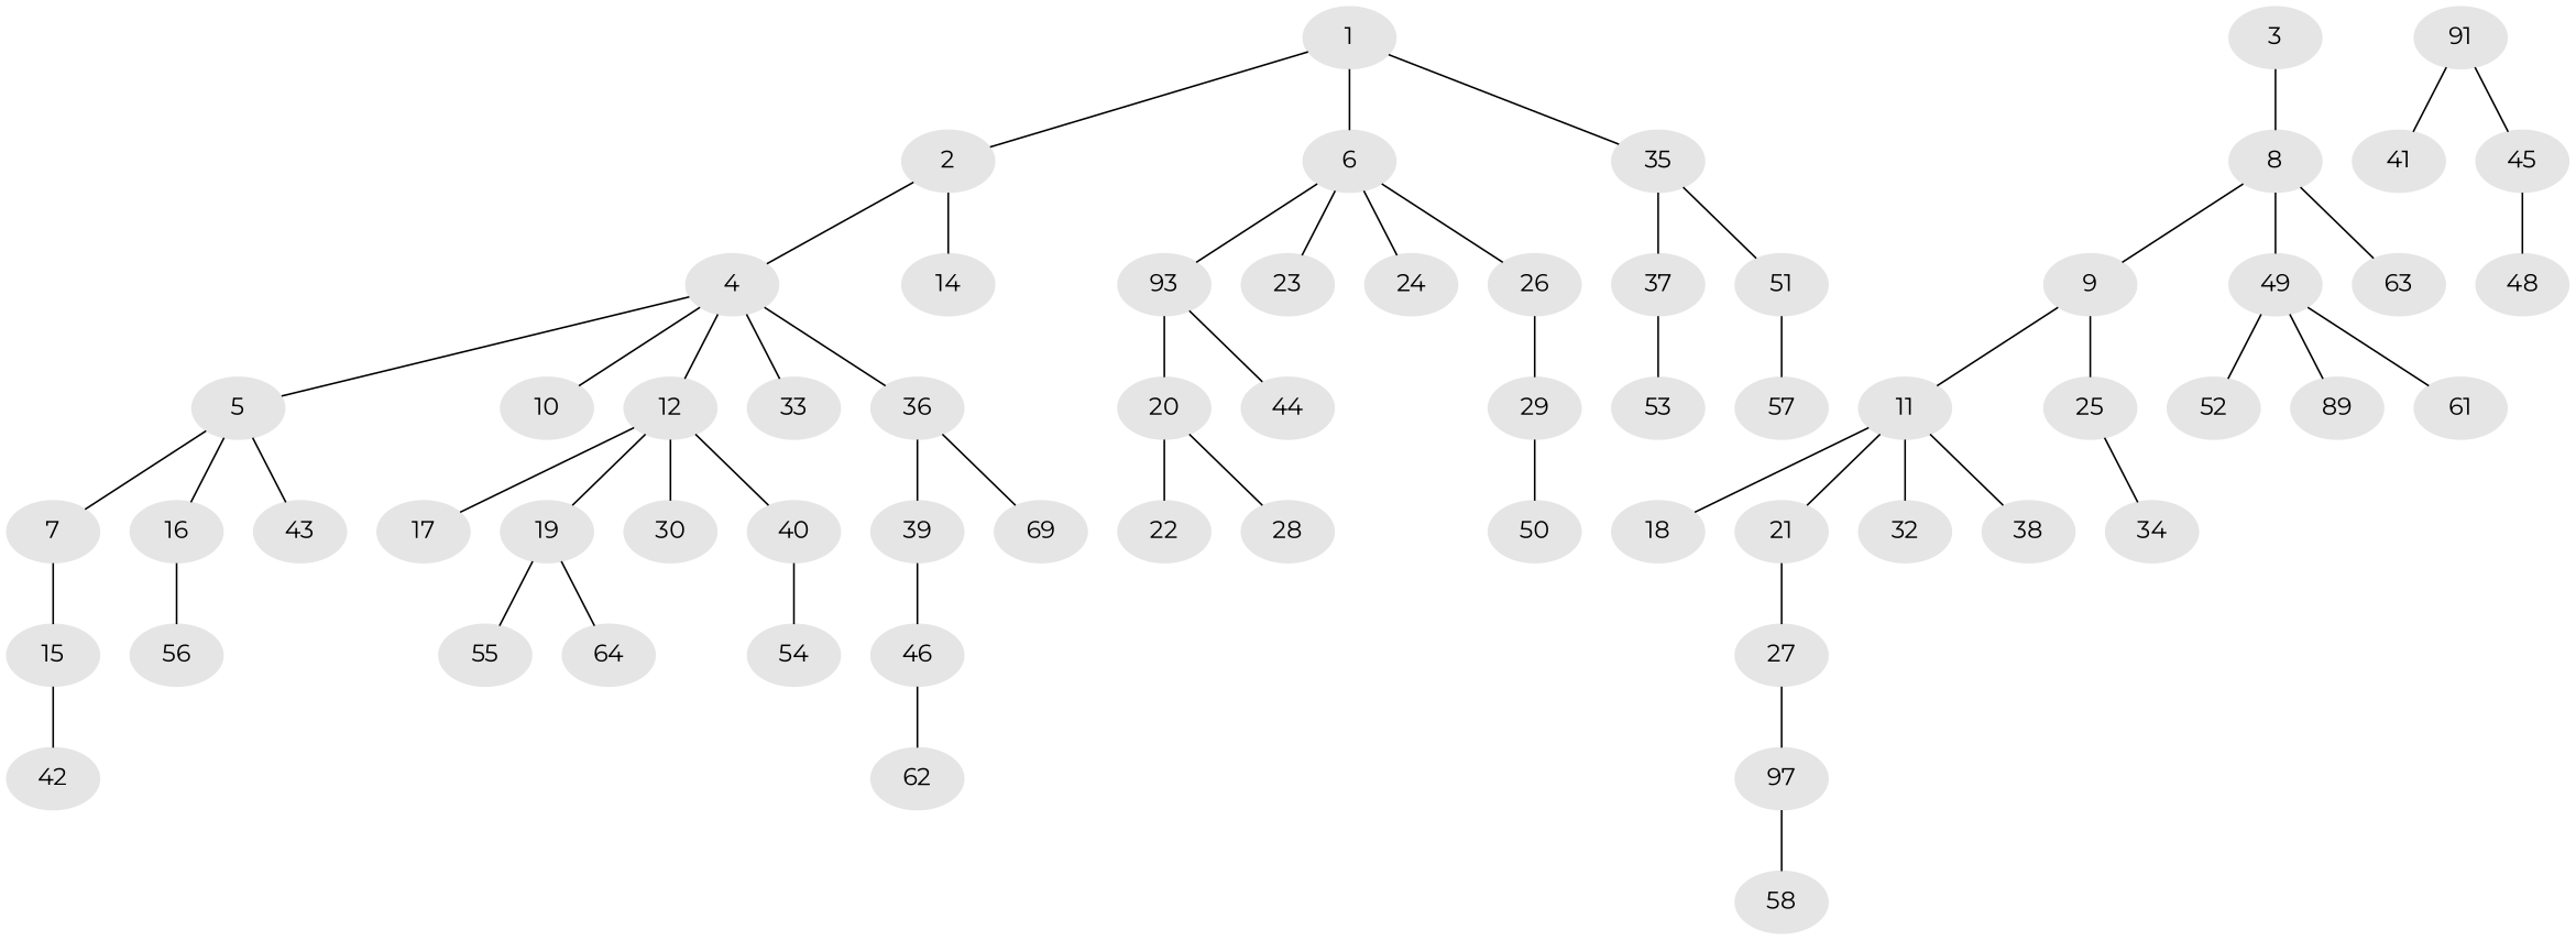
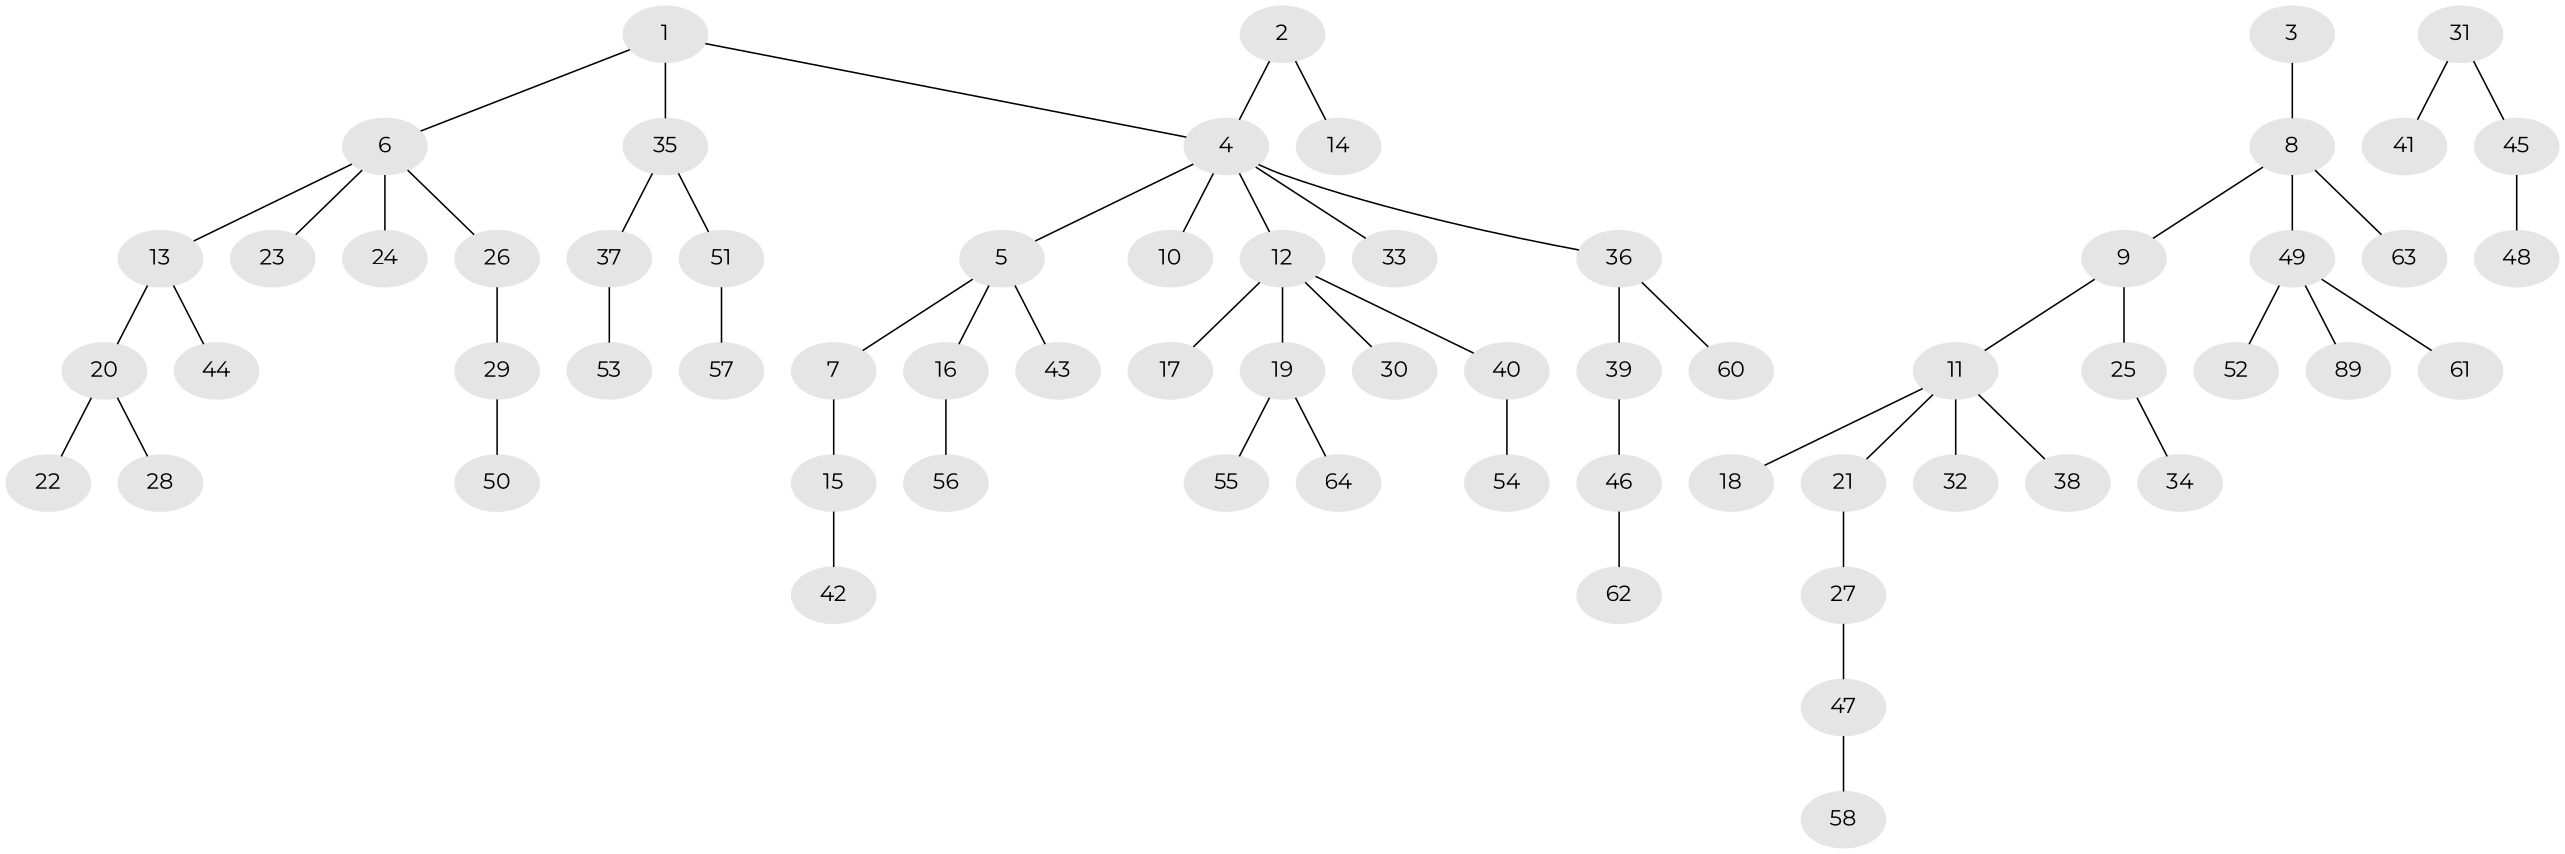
  graph {
    fontname=Montserrat
    node [color=gray90 fontname=Montserrat style=filled]
    edge [fontname=Montserrat]
    1
    2
    6
    35
    4
    14
    3
    8
-   13 [label=93]
+   13
    23
    24
    26
    37
    51
    5
    10
    12
    33
    36
    9
    49
    63
    7
    16
    43
    17
    19
    30
    40
    39
-   60 [label=69]
+   60
    15
    56
    20
    44
    29
    42
    11
    25
    52
    n41 [label=89]
    61
    18
    21
    32
    38
    34
    27
    55
    64
    54
    22
    28
-   31 [label=91]
+   31
    41
    45
-   47 [label=97]
+   47
    50
    58
    48
    53
    57
    46
    62
-   1 -- 2
+   1 -- 4
    1 -- 6
    1 -- 35
    2 -- 4
    2 -- 14
    6 -- 13
    6 -- 23
    6 -- 24
    6 -- 26
    35 -- 37
    35 -- 51
    4 -- 5
    4 -- 10
    4 -- 12
    4 -- 33
    4 -- 36
    3 -- 8
    8 -- 9
    8 -- 49
    8 -- 63
    13 -- 20
    13 -- 44
    26 -- 29
    37 -- 53
    51 -- 57
    5 -- 7
    5 -- 16
    5 -- 43
    12 -- 17
    12 -- 19
    12 -- 30
    12 -- 40
    36 -- 39
    36 -- 60
    9 -- 11
    9 -- 25
    49 -- 52
    49 -- n41
    49 -- 61
    7 -- 15
    16 -- 56
    19 -- 55
    19 -- 64
    40 -- 54
    39 -- 46
    15 -- 42
    20 -- 22
    20 -- 28
    29 -- 50
    11 -- 18
    11 -- 21
    11 -- 32
    11 -- 38
    25 -- 34
    21 -- 27
    27 -- 47
    31 -- 41
    31 -- 45
    45 -- 48
    47 -- 58
    46 -- 62
  }
